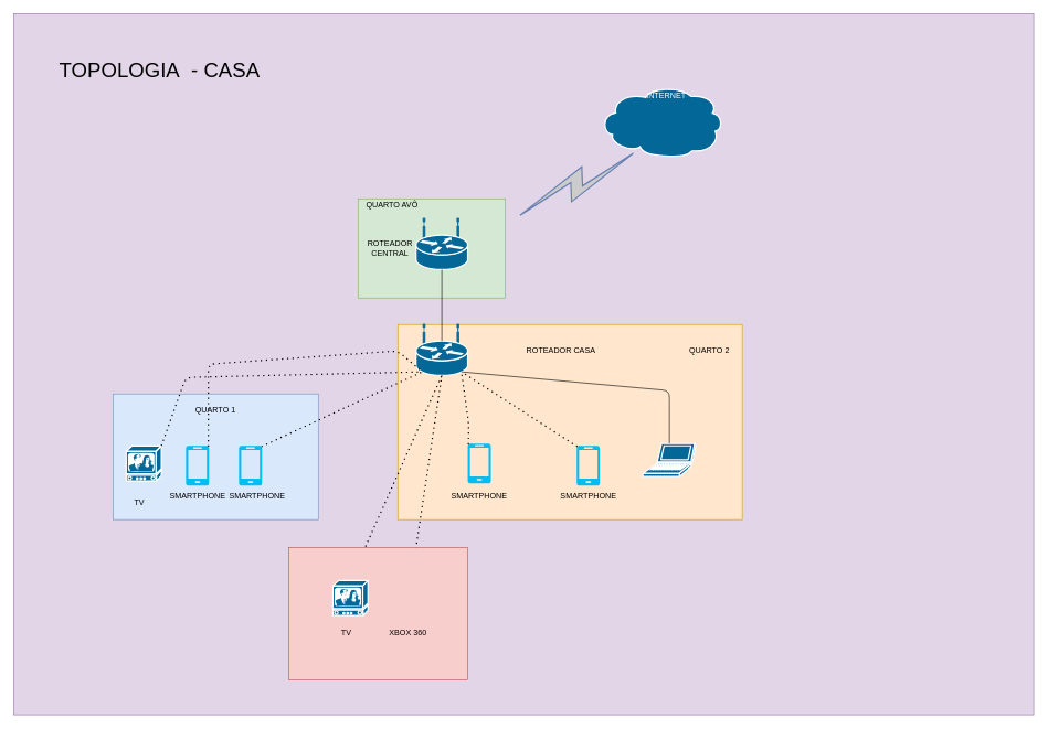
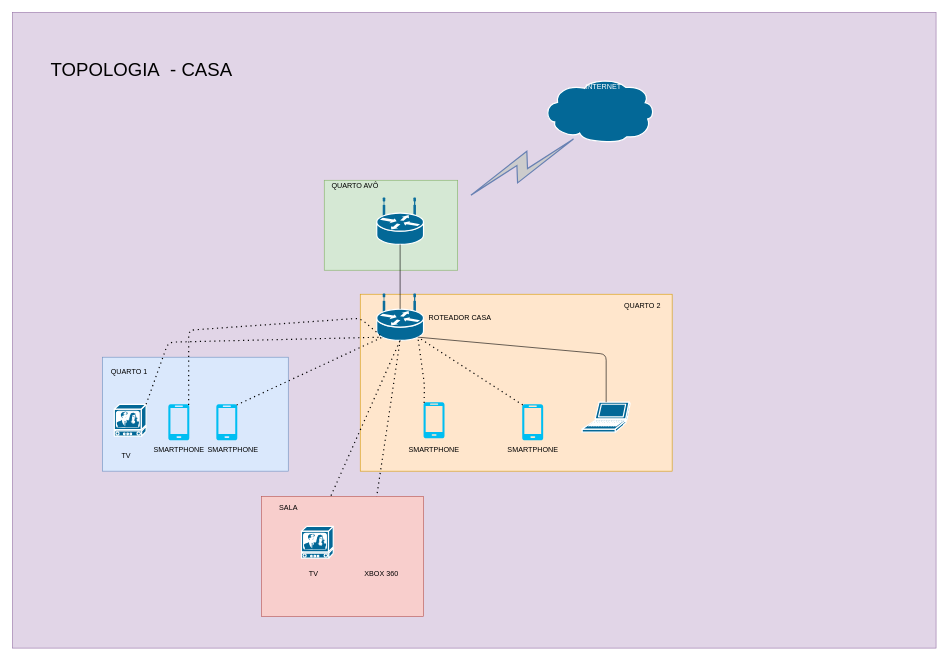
  <mxCell id="0" />
  <mxCell id="1" parent="0" />
  <mxCell id="2" value="'" style="rounded=0;whiteSpace=wrap;html=1;fillColor=#e1d5e7;strokeColor=#9673a6;" vertex="1" parent="1"><mxGeometry x="20" y="20" width="1540" height="1060" as="geometry" /></mxCell>
  <mxCell id="3" value="" style="rounded=0;whiteSpace=wrap;html=1;fillColor=#d5e8d4;strokeColor=#82b366;" vertex="1" parent="1"><mxGeometry x="540" y="300" width="222.5" height="150" as="geometry" /></mxCell>
  <mxCell id="4" value="" style="whiteSpace=wrap;html=1;fillColor=#ffe6cc;strokeColor=#d79b00;" vertex="1" parent="1"><mxGeometry x="600" y="490" width="520" height="295" as="geometry" /></mxCell>
  <mxCell id="5" value="" style="rounded=0;whiteSpace=wrap;html=1;fillColor=#dae8fc;strokeColor=#6c8ebf;" vertex="1" parent="1"><mxGeometry x="170" y="595" width="310" height="190" as="geometry" /></mxCell>
  <mxCell id="6" value="" style="shape=mxgraph.cisco.routers.wireless_router;html=1;pointerEvents=1;dashed=0;fillColor=#036897;strokeColor=#ffffff;strokeWidth=2;verticalLabelPosition=bottom;verticalAlign=top;align=center;outlineConnect=0;" vertex="1" parent="1"><mxGeometry x="627.5" y="330" width="78" height="77" as="geometry" /></mxCell>
  <mxCell id="7" value="" style="shape=mxgraph.cisco.routers.wireless_router;html=1;pointerEvents=1;dashed=0;fillColor=#036897;strokeColor=#ffffff;strokeWidth=2;verticalLabelPosition=bottom;verticalAlign=top;align=center;outlineConnect=0;" vertex="1" parent="1"><mxGeometry x="627.5" y="490" width="78" height="77" as="geometry" /></mxCell>
  <mxCell id="8" value="" style="endArrow=none;html=1;entryX=0.5;entryY=1;entryDx=0;entryDy=0;entryPerimeter=0;exitX=0.5;exitY=0.32;exitDx=0;exitDy=0;exitPerimeter=0;" edge="1" parent="1" source="7" target="6"><mxGeometry width="50" height="50" relative="1" as="geometry"><mxPoint x="520" y="500" as="sourcePoint" /><mxPoint x="570" y="450" as="targetPoint" /></mxGeometry></mxCell>
  <mxCell id="9" value="" style="shape=mxgraph.cisco.computers_and_peripherals.laptop;html=1;pointerEvents=1;dashed=0;fillColor=#036897;strokeColor=#ffffff;strokeWidth=2;verticalLabelPosition=bottom;verticalAlign=top;align=center;outlineConnect=0;" vertex="1" parent="1"><mxGeometry x="970" y="670" width="80" height="50" as="geometry" /></mxCell>
  <mxCell id="10" value="" style="shape=mxgraph.cisco.storage.cloud;html=1;pointerEvents=1;dashed=0;fillColor=#036897;strokeColor=#ffffff;strokeWidth=2;verticalLabelPosition=bottom;verticalAlign=top;align=center;outlineConnect=0;" vertex="1" parent="1"><mxGeometry x="905" y="130" width="186" height="106" as="geometry" /></mxCell>
  <mxCell id="11" value="" style="verticalLabelPosition=bottom;html=1;verticalAlign=top;align=center;strokeColor=none;fillColor=#00BEF2;shape=mxgraph.azure.mobile;pointerEvents=1;" vertex="1" parent="1"><mxGeometry x="705.5" y="670" width="35" height="60" as="geometry" /></mxCell>
  <mxCell id="12" value="" style="endArrow=none;dashed=1;html=1;dashPattern=1 3;strokeWidth=2;exitX=0.03;exitY=0.02;exitDx=0;exitDy=0;exitPerimeter=0;entryX=0.88;entryY=0.93;entryDx=0;entryDy=0;entryPerimeter=0;" edge="1" parent="1" source="11" target="7"><mxGeometry width="50" height="50" relative="1" as="geometry"><mxPoint x="770" y="490" as="sourcePoint" /><mxPoint x="820" y="440" as="targetPoint" /><Array as="points"><mxPoint x="707" y="640" /></Array></mxGeometry></mxCell>
  <mxCell id="13" value="" style="verticalLabelPosition=bottom;html=1;verticalAlign=top;align=center;strokeColor=none;fillColor=#00BEF2;shape=mxgraph.azure.mobile;pointerEvents=1;" vertex="1" parent="1"><mxGeometry x="870" y="673.5" width="35" height="60" as="geometry" /></mxCell>
  <mxCell id="14" value="" style="endArrow=none;dashed=1;html=1;dashPattern=1 3;strokeWidth=2;exitX=0.03;exitY=0.02;exitDx=0;exitDy=0;exitPerimeter=0;entryX=0.88;entryY=0.93;entryDx=0;entryDy=0;entryPerimeter=0;" edge="1" parent="1" source="13" target="7"><mxGeometry width="50" height="50" relative="1" as="geometry"><mxPoint x="700" y="550" as="sourcePoint" /><mxPoint x="750" y="500" as="targetPoint" /></mxGeometry></mxCell>
  <mxCell id="15" value="" style="endArrow=none;html=1;exitX=0.5;exitY=0;exitDx=0;exitDy=0;exitPerimeter=0;entryX=0.88;entryY=0.93;entryDx=0;entryDy=0;entryPerimeter=0;" edge="1" parent="1" source="9" target="7"><mxGeometry width="50" height="50" relative="1" as="geometry"><mxPoint x="820" y="590" as="sourcePoint" /><mxPoint x="870" y="540" as="targetPoint" /><Array as="points"><mxPoint x="1010" y="590" /></Array></mxGeometry></mxCell>
  <mxCell id="16" value="" style="shape=mxgraph.cisco.misc.tv;html=1;pointerEvents=1;dashed=0;fillColor=#036897;strokeColor=#ffffff;strokeWidth=2;verticalLabelPosition=bottom;verticalAlign=top;align=center;outlineConnect=0;" vertex="1" parent="1"><mxGeometry x="190" y="673.5" width="53" height="53" as="geometry" /></mxCell>
  <mxCell id="17" value="" style="verticalLabelPosition=bottom;html=1;verticalAlign=top;align=center;strokeColor=none;fillColor=#00BEF2;shape=mxgraph.azure.mobile;pointerEvents=1;" vertex="1" parent="1"><mxGeometry x="360" y="673.5" width="35" height="60" as="geometry" /></mxCell>
  <mxCell id="18" value="" style="verticalLabelPosition=bottom;html=1;verticalAlign=top;align=center;strokeColor=none;fillColor=#00BEF2;shape=mxgraph.azure.mobile;pointerEvents=1;" vertex="1" parent="1"><mxGeometry x="280" y="673.5" width="35" height="60" as="geometry" /></mxCell>
  <mxCell id="19" value="" style="endArrow=none;dashed=1;html=1;dashPattern=1 3;strokeWidth=2;entryX=0.12;entryY=0.93;entryDx=0;entryDy=0;entryPerimeter=0;exitX=0.97;exitY=0.02;exitDx=0;exitDy=0;exitPerimeter=0;" edge="1" parent="1" source="17" target="7"><mxGeometry width="50" height="50" relative="1" as="geometry"><mxPoint x="570" y="680" as="sourcePoint" /><mxPoint x="620" y="630" as="targetPoint" /></mxGeometry></mxCell>
  <mxCell id="20" value="" style="endArrow=none;dashed=1;html=1;dashPattern=1 3;strokeWidth=2;exitX=0.97;exitY=0.02;exitDx=0;exitDy=0;exitPerimeter=0;entryX=0.12;entryY=0.93;entryDx=0;entryDy=0;entryPerimeter=0;" edge="1" parent="1" source="18" target="7"><mxGeometry width="50" height="50" relative="1" as="geometry"><mxPoint x="370" y="640" as="sourcePoint" /><mxPoint x="420" y="590" as="targetPoint" /><Array as="points"><mxPoint x="314" y="550" /><mxPoint x="600" y="530" /></Array></mxGeometry></mxCell>
  <mxCell id="21" value="" style="endArrow=none;dashed=1;html=1;dashPattern=1 3;strokeWidth=2;exitX=1;exitY=0;exitDx=0;exitDy=0;exitPerimeter=0;entryX=0.12;entryY=0.93;entryDx=0;entryDy=0;entryPerimeter=0;" edge="1" parent="1" source="16" target="7"><mxGeometry width="50" height="50" relative="1" as="geometry"><mxPoint x="250" y="650" as="sourcePoint" /><mxPoint x="300" y="600" as="targetPoint" /><Array as="points"><mxPoint x="280" y="570" /></Array></mxGeometry></mxCell>
  <mxCell id="22" value="" style="endArrow=none;dashed=1;html=1;dashPattern=1 3;strokeWidth=2;exitX=0.5;exitY=0;exitDx=0;exitDy=0;exitPerimeter=0;entryX=0.5;entryY=1;entryDx=0;entryDy=0;entryPerimeter=0;" edge="1" parent="1" source="33" target="7"><mxGeometry width="50" height="50" relative="1" as="geometry"><mxPoint x="530" y="730" as="sourcePoint" /><mxPoint x="580" y="680" as="targetPoint" /></mxGeometry></mxCell>
  <mxCell id="23" value="" style="endArrow=none;dashed=1;html=1;dashPattern=1 3;strokeWidth=2;exitX=0.5;exitY=0;exitDx=0;exitDy=0;entryX=0.5;entryY=1;entryDx=0;entryDy=0;entryPerimeter=0;" edge="1" parent="1" source="34" target="7"><mxGeometry width="50" height="50" relative="1" as="geometry"><mxPoint x="620" y="750" as="sourcePoint" /><mxPoint x="670" y="700" as="targetPoint" /></mxGeometry></mxCell>
- <mxCell id="24" value="QUARTO 1" style="text;html=1;strokeColor=none;fillColor=none;align=center;verticalAlign=middle;whiteSpace=wrap;rounded=0;" vertex="1" parent="1"><mxGeometry x="290" y="610" width="70" height="20" as="geometry" /></mxCell>
+ <mxCell id="24" value="QUARTO 1" style="text;html=1;strokeColor=none;fillColor=none;align=center;verticalAlign=middle;whiteSpace=wrap;rounded=0;" vertex="1" parent="1"><mxGeometry x="180" y="610" width="70" height="20" as="geometry" /></mxCell>
  <mxCell id="25" value="TV" style="text;html=1;strokeColor=none;fillColor=none;align=center;verticalAlign=middle;whiteSpace=wrap;rounded=0;" vertex="1" parent="1"><mxGeometry x="190" y="750" width="40" height="20" as="geometry" /></mxCell>
  <mxCell id="26" value="SMARTPHONE" style="text;html=1;strokeColor=none;fillColor=none;align=center;verticalAlign=middle;whiteSpace=wrap;rounded=0;" vertex="1" parent="1"><mxGeometry x="842.5" y="740" width="90" height="20" as="geometry" /></mxCell>
  <mxCell id="27" value="SMARTPHONE" style="text;html=1;strokeColor=none;fillColor=none;align=center;verticalAlign=middle;whiteSpace=wrap;rounded=0;" vertex="1" parent="1"><mxGeometry x="678" y="740" width="90" height="20" as="geometry" /></mxCell>
  <mxCell id="28" value="SMARTPHONE" style="text;html=1;strokeColor=none;fillColor=none;align=center;verticalAlign=middle;whiteSpace=wrap;rounded=0;" vertex="1" parent="1"><mxGeometry x="342.5" y="740" width="90" height="20" as="geometry" /></mxCell>
  <mxCell id="29" value="SMARTPHONE" style="text;html=1;strokeColor=none;fillColor=none;align=center;verticalAlign=middle;whiteSpace=wrap;rounded=0;" vertex="1" parent="1"><mxGeometry x="252.5" y="740" width="90" height="20" as="geometry" /></mxCell>
- <mxCell id="30" value="QUARTO 2" style="text;html=1;align=center;verticalAlign=middle;resizable=0;points=[];autosize=1;" vertex="1" parent="1"><mxGeometry x="1030" y="518.5" width="80" height="20" as="geometry" /></mxCell>
+ <mxCell id="30" value="QUARTO 2" style="text;html=1;align=center;verticalAlign=middle;resizable=0;points=[];autosize=1;" vertex="1" parent="1"><mxGeometry x="1030" y="498.5" width="80" height="20" as="geometry" /></mxCell>
  <mxCell id="31" value="" style="group" vertex="1" connectable="0" parent="1"><mxGeometry x="435.5" y="827" width="270" height="200" as="geometry" /></mxCell>
  <mxCell id="32" value="" style="whiteSpace=wrap;html=1;fillColor=#f8cecc;strokeColor=#b85450;" vertex="1" parent="31"><mxGeometry width="270" height="200" as="geometry" /></mxCell>
  <mxCell id="33" value="" style="shape=mxgraph.cisco.misc.tv;html=1;pointerEvents=1;dashed=0;fillColor=#036897;strokeColor=#ffffff;strokeWidth=2;verticalLabelPosition=bottom;verticalAlign=top;align=center;outlineConnect=0;" vertex="1" parent="31"><mxGeometry x="66.5" y="50" width="53" height="53" as="geometry" /></mxCell>
  <mxCell id="34" value="" style="shape=image;html=1;verticalAlign=top;verticalLabelPosition=bottom;labelBackgroundColor=#ffffff;imageAspect=0;aspect=fixed;image=https://cdn2.iconfinder.com/data/icons/metro-uinvert-dock/128/XBox_360.png" vertex="1" parent="31"><mxGeometry x="159.5" y="50" width="50" height="50" as="geometry" /></mxCell>
  <mxCell id="35" value="TV" style="text;html=1;align=center;verticalAlign=middle;resizable=0;points=[];autosize=1;" vertex="1" parent="31"><mxGeometry x="71.5" y="120" width="30" height="20" as="geometry" /></mxCell>
- <mxCell id="36" value="XBOX 360" style="text;html=1;align=center;verticalAlign=middle;resizable=0;points=[];autosize=1;" vertex="1" parent="31"><mxGeometry x="144.5" y="120" width="70" height="20" as="geometry" /></mxCell>
+ <mxCell id="36" value="XBOX 360" style="text;html=1;align=center;verticalAlign=middle;resizable=0;points=[];autosize=1;" vertex="1" parent="31"><mxGeometry x="164.5" y="120" width="70" height="20" as="geometry" /></mxCell>
+ <mxCell id="37" value="SALA" style="text;html=1;align=center;verticalAlign=middle;resizable=0;points=[];autosize=1;" vertex="1" parent="31"><mxGeometry x="24.5" y="10" width="40" height="20" as="geometry" /></mxCell>
  <mxCell id="38" value="QUARTO AVÔ" style="text;html=1;strokeColor=none;fillColor=none;align=center;verticalAlign=middle;whiteSpace=wrap;rounded=0;" vertex="1" parent="1"><mxGeometry x="540" y="300" width="102.5" height="20" as="geometry" /></mxCell>
  <mxCell id="39" value="" style="html=1;outlineConnect=0;fillColor=#CCCCCC;strokeColor=#6881B3;gradientColor=none;gradientDirection=north;strokeWidth=2;shape=mxgraph.networks.comm_link_edge;html=1;exitX=0.84;exitY=0;exitDx=0;exitDy=0;exitPerimeter=0;" edge="1" parent="1"><mxGeometry width="100" height="100" relative="1" as="geometry"><mxPoint x="775.07" y="330" as="sourcePoint" /><mxPoint x="965" y="226" as="targetPoint" /><Array as="points"><mxPoint x="879.55" y="210" /></Array></mxGeometry></mxCell>
  <mxCell id="40" value="&lt;font color=&quot;#FFFFFF&quot;&gt;INTERNET&lt;/font&gt;" style="text;html=1;align=center;verticalAlign=middle;resizable=0;points=[];autosize=1;" vertex="1" parent="1"><mxGeometry x="965" y="135" width="80" height="20" as="geometry" /></mxCell>
- <mxCell id="41" value="ROTEADOR CASA" style="text;html=1;align=center;verticalAlign=middle;resizable=0;points=[];autosize=1;" vertex="1" parent="1"><mxGeometry x="785.5" y="518.5" width="120" height="20" as="geometry" /></mxCell>
- <mxCell id="42" value="&lt;div&gt;ROTEADOR &lt;br&gt;&lt;/div&gt;&lt;div&gt;CENTRAL&lt;/div&gt;" style="text;html=1;align=center;verticalAlign=middle;resizable=0;points=[];autosize=1;" vertex="1" parent="1"><mxGeometry x="547.5" y="360" width="80" height="30" as="geometry" /></mxCell>
- <mxCell id="43" value="&lt;font style=&quot;font-size: 31px&quot;&gt;TOPOLOGIA&amp;nbsp; - CASA&lt;/font&gt;" style="text;html=1;align=center;verticalAlign=middle;resizable=0;points=[];autosize=1;" vertex="1" parent="1"><mxGeometry x="80" y="90" width="320" height="30" as="geometry" /></mxCell>
+ <mxCell id="41" value="ROTEADOR CASA" style="text;html=1;align=center;verticalAlign=middle;resizable=0;points=[];autosize=1;" vertex="1" parent="1"><mxGeometry x="705.5" y="518.5" width="120" height="20" as="geometry" /></mxCell>
+ <mxCell id="43" value="&lt;font style=&quot;font-size: 31px&quot;&gt;TOPOLOGIA&amp;nbsp; - CASA&lt;/font&gt;" style="text;html=1;align=center;verticalAlign=middle;resizable=0;points=[];autosize=1;" vertex="1" parent="1"><mxGeometry x="75" y="100" width="320" height="30" as="geometry" /></mxCell>
